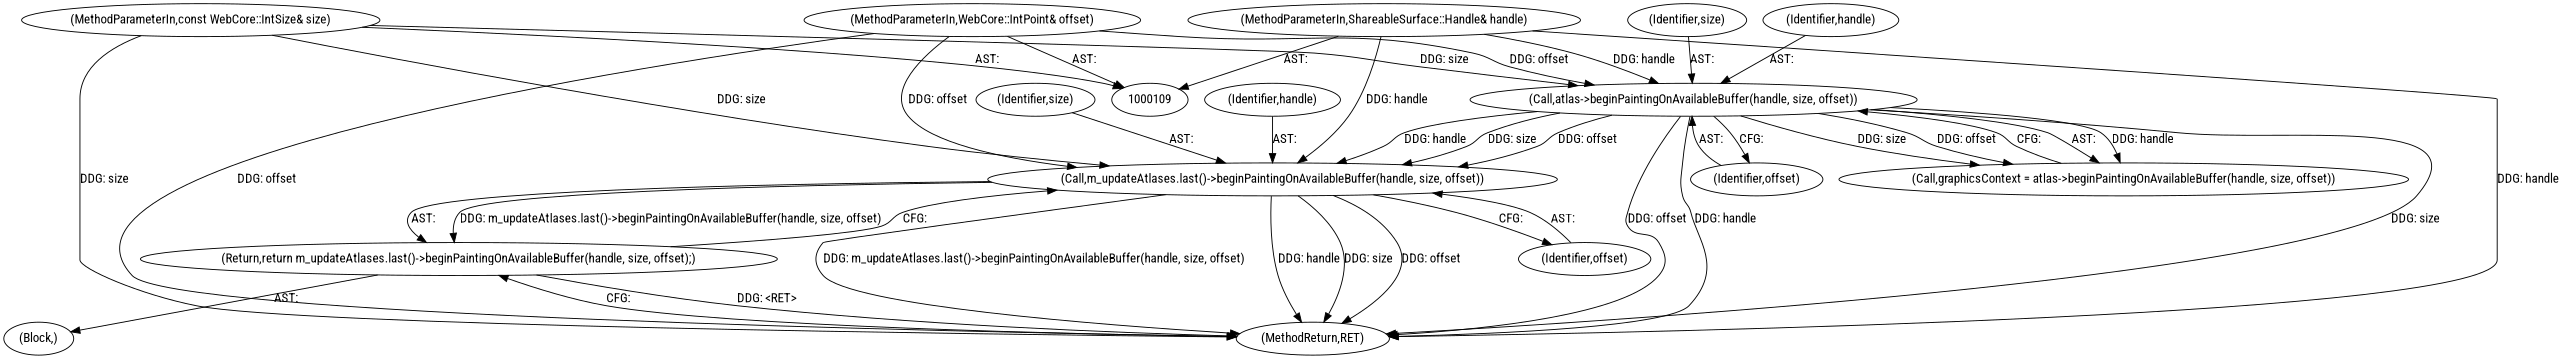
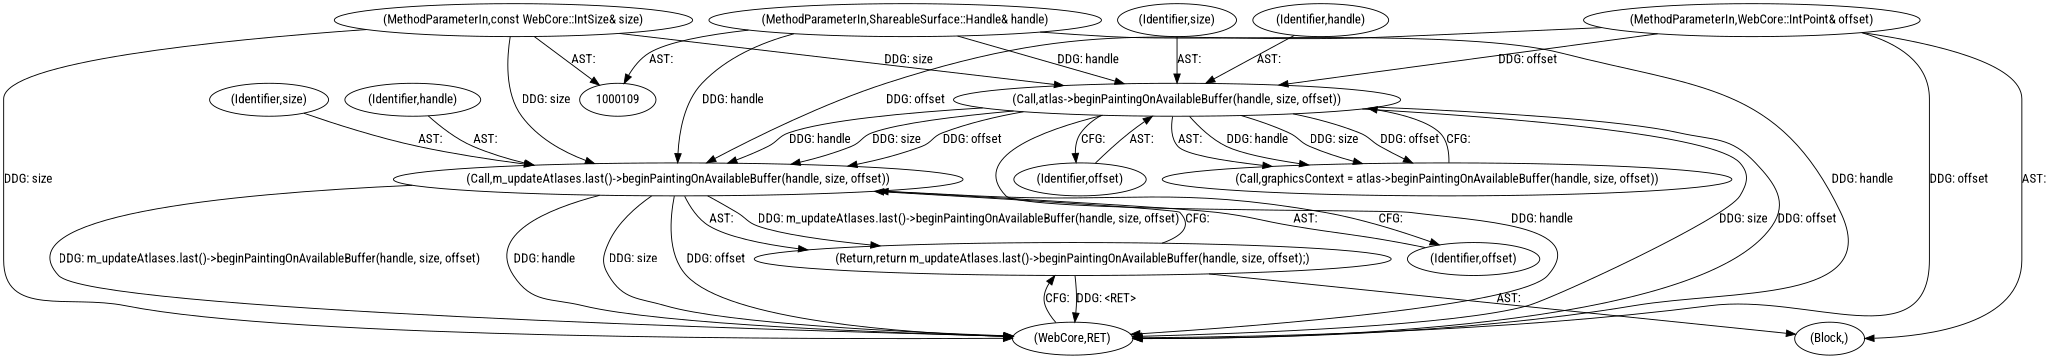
  digraph {
    fontname="Roboto Condensed"
    node [fontname="Roboto Condensed"]
    edge [fontname="Roboto Condensed"]
    n1 [label="(Call,m_updateAtlases.last()->beginPaintingOnAvailableBuffer(handle, size, offset))"]
    n2 [label="(Return,return m_updateAtlases.last()->beginPaintingOnAvailableBuffer(handle, size, offset);)"]
    n3 [label="(Identifier,offset)"]
-   n4 [label="(MethodReturn,RET)"]
+   n4 [label="(WebCore,RET)"]
    n5 [label="(Block,)"]
    n6 [label="(Call,atlas->beginPaintingOnAvailableBuffer(handle, size, offset))"]
    n7 [label="(Identifier,offset)"]
    n8 [label="(Call,graphicsContext = atlas->beginPaintingOnAvailableBuffer(handle, size, offset))"]
    n9 [label="(MethodParameterIn,ShareableSurface::Handle& handle)"]
    n10 [label=1000109]
    n11 [label="(MethodParameterIn,const WebCore::IntSize& size)"]
    n12 [label="(MethodParameterIn,WebCore::IntPoint& offset)"]
    n13 [label="(Identifier,size)"]
    n14 [label="(Identifier,handle)"]
    n15 [label="(Identifier,handle)"]
    n16 [label="(Identifier,size)"]
    n1 -> n2 [label="AST: "]
    n1 -> n2 [label="DDG: m_updateAtlases.last()->beginPaintingOnAvailableBuffer(handle, size, offset)"]
    n1 -> n3 [label="CFG: "]
    n1 -> n4 [label="DDG: m_updateAtlases.last()->beginPaintingOnAvailableBuffer(handle, size, offset)"]
    n1 -> n4 [label="DDG: handle"]
    n1 -> n4 [label="DDG: size"]
    n1 -> n4 [label="DDG: offset"]
    n2 -> n1 [label="CFG: "]
    n2 -> n4 [label="DDG: <RET>"]
    n2 -> n5 [label="AST: "]
    n3 -> n1 [label="AST: "]
    n4 -> n2 [label="CFG: "]
    n6 -> n1 [label="DDG: handle"]
    n6 -> n1 [label="DDG: size"]
    n6 -> n1 [label="DDG: offset"]
    n6 -> n4 [label="DDG: handle"]
    n6 -> n4 [label="DDG: size"]
    n6 -> n4 [label="DDG: offset"]
    n6 -> n7 [label="CFG: "]
    n6 -> n8 [label="AST: "]
    n6 -> n8 [label="DDG: handle"]
    n6 -> n8 [label="DDG: size"]
    n6 -> n8 [label="DDG: offset"]
    n7 -> n6 [label="AST: "]
    n8 -> n6 [label="CFG: "]
    n9 -> n1 [label="DDG: handle"]
    n9 -> n4 [label="DDG: handle"]
    n9 -> n6 [label="DDG: handle"]
    n9 -> n10 [label="AST: "]
    n11 -> n1 [label="DDG: size"]
    n11 -> n4 [label="DDG: size"]
    n11 -> n6 [label="DDG: size"]
    n11 -> n10 [label="AST: "]
    n12 -> n1 [label="DDG: offset"]
    n12 -> n4 [label="DDG: offset"]
    n12 -> n6 [label="DDG: offset"]
-   n12 -> n10 [label="AST: "]
+   n12 -> n5 [label="AST: "]
    n13 -> n1 [label="AST: "]
    n14 -> n6 [label="AST: "]
    n15 -> n1 [label="AST: "]
    n16 -> n6 [label="AST: "]
  }
